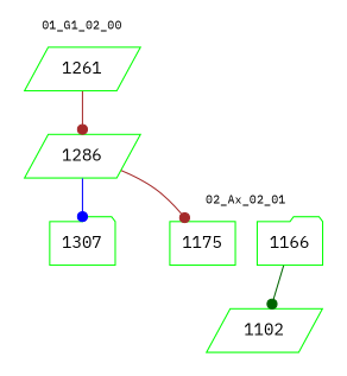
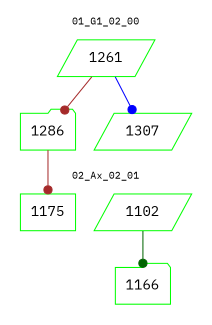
  digraph {
    fontname="IBM Plex Mono"
    node [color=green fontname="IBM Plex Mono" shape=parallelogram]
    edge [arrowhead=dot color=brown fontname="IBM Plex Mono"]
    n1 [label=1102]
    n2 [label=1166 shape=folder]
    n3 [label=1175 shape=box]
    n4 [label=1261]
-   n5 [label=1286]
-   n6 [label=1307 shape=folder]
+   n5 [label=1286 shape=folder]
+   n6 [label=1307]
    subgraph cluster_1 {
      color=white
      fontsize=10
      label="02_Ax_02_01"
      n1
      n2
      n3
    }
    subgraph cluster_2 {
      color=white
      fontsize=10
      label="01_G1_02_00"
      n4
      n5
      n6
    }
-   n2 -> n1 [color=darkgreen]
+   n1 -> n2 [color=darkgreen]
    n4 -> n5
    n5 -> n3
-   n5 -> n6 [color=blue]
+   n4 -> n6 [color=blue]
  }
